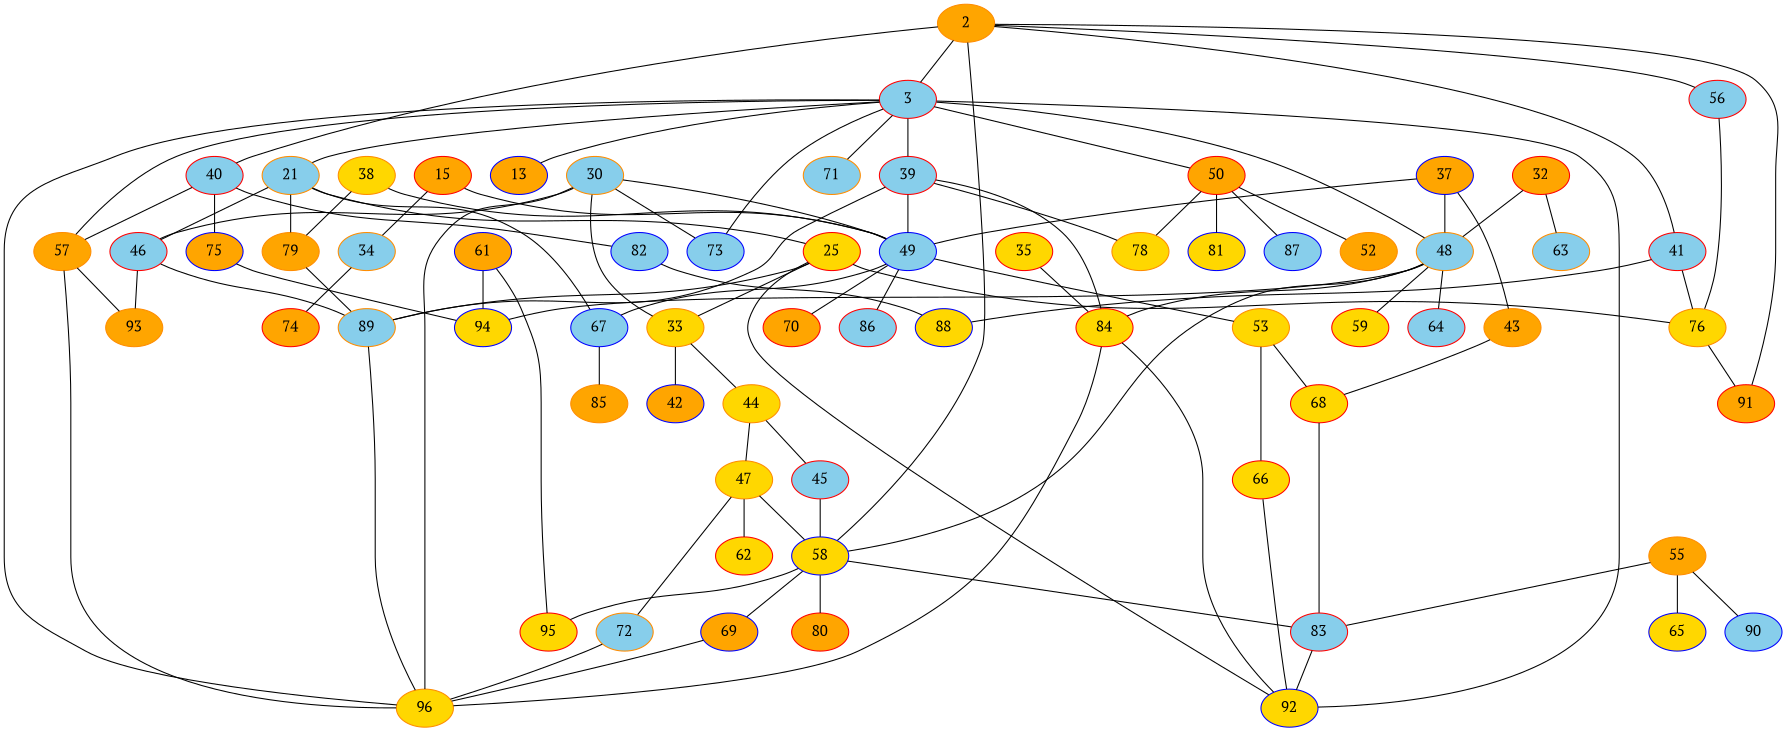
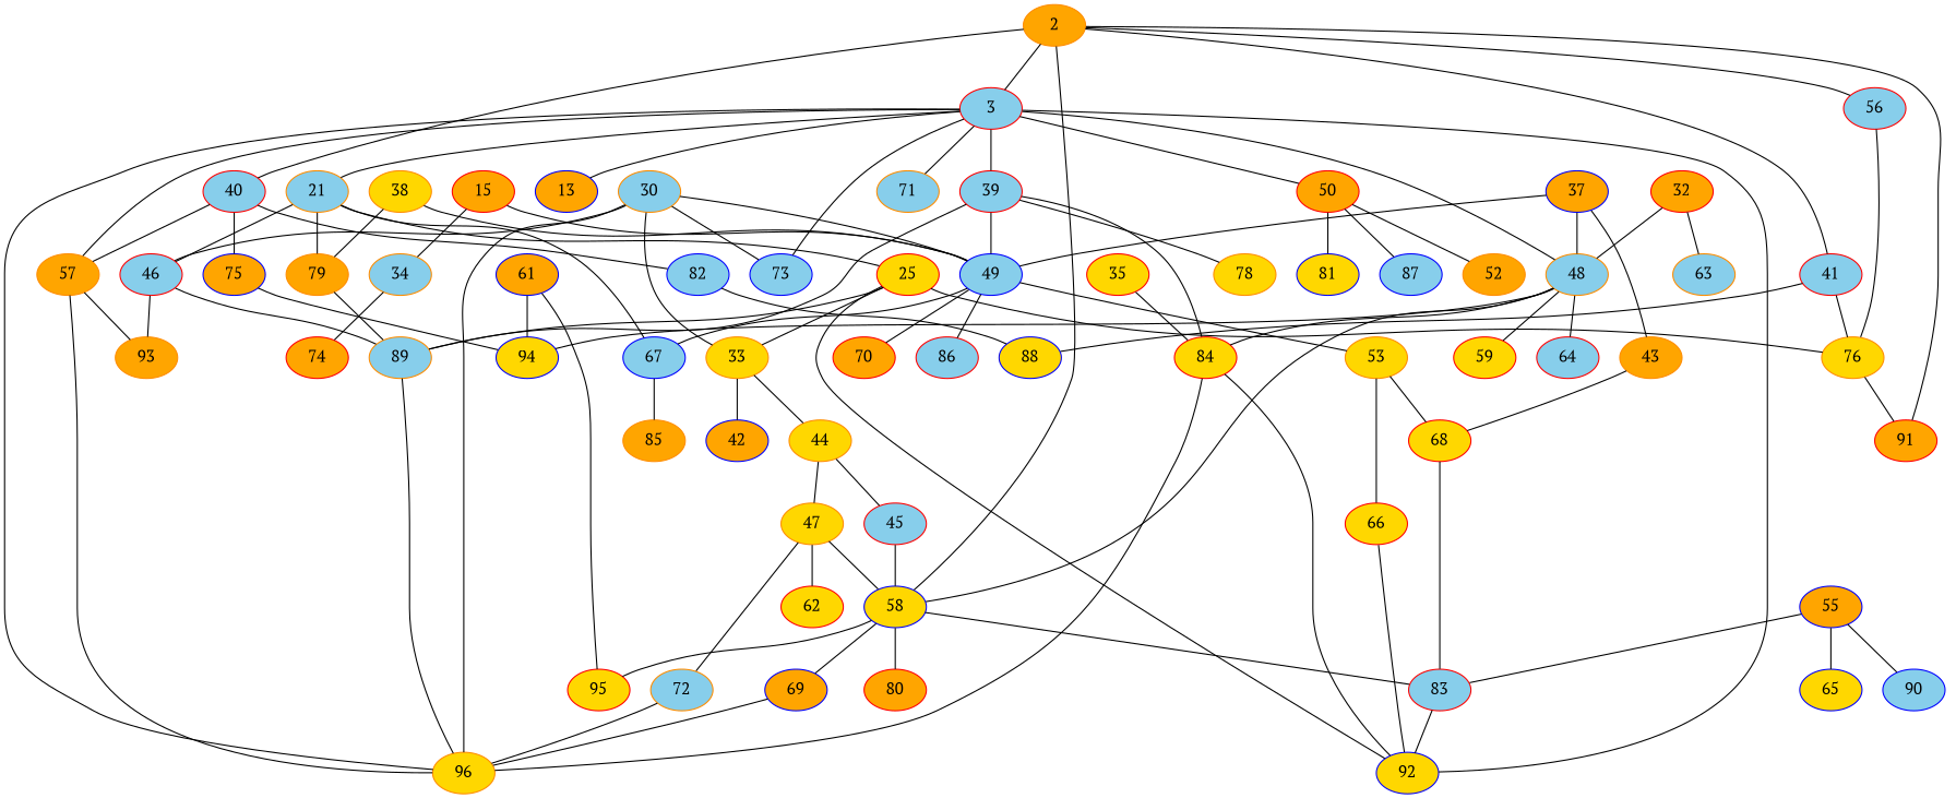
  graph {
    fontname="PT Serif"
    node [color=red fillcolor=skyblue fontname="PT Serif" style=filled]
    edge [fontname="PT Serif"]
    3 [super="+1"]
    13 [color=blue fillcolor=orange]
    21 [color=darkorange]
    39 [super="+11"]
    48 [color=darkorange super="+16+23"]
    50 [fillcolor=orange super="+19"]
    57 [color=darkorange fillcolor=orange]
    71 [color=darkorange]
    73 [color=blue]
    92 [color=blue fillcolor=gold super="+18+54"]
    96 [color=darkorange fillcolor=gold super="+22+4"]
    2 [color=darkorange fillcolor=orange]
    40
    41
    56
    58 [color=blue fillcolor=gold super="+5"]
    91 [fillcolor=orange]
    75 [color=blue fillcolor=orange]
    82 [color=blue]
    76 [color=darkorange fillcolor=gold]
    88 [color=blue fillcolor=gold]
    83 [super="+24+28"]
    80 [fillcolor=orange]
    95 [fillcolor=gold super="+60"]
    69 [color=blue fillcolor=orange]
    25 [fillcolor=gold]
    46 [super="+36"]
    67 [color=blue]
    79 [color=darkorange fillcolor=orange]
    49 [color=blue super="+10+14+27"]
    89 [color=darkorange super="+12+8+29+77"]
    84 [fillcolor=gold super="+26"]
    78 [color=darkorange fillcolor=gold]
    59 [fillcolor=gold]
    64
    94 [color=blue fillcolor=gold]
    52 [color=darkorange fillcolor=orange]
    81 [color=blue fillcolor=gold]
    87 [color=blue]
    93 [color=darkorange fillcolor=orange]
    15 [fillcolor=orange]
    34 [color=darkorange]
    74 [fillcolor=orange]
    53 [color=darkorange fillcolor=gold]
    70 [fillcolor=orange]
    86
    33 [color=darkorange fillcolor=gold]
    85 [color=darkorange fillcolor=orange]
    42 [color=blue fillcolor=orange]
    44 [color=darkorange fillcolor=gold]
    30 [color=darkorange super="+7"]
    32 [fillcolor=orange]
    63 [color=darkorange]
    45
    47 [color=darkorange fillcolor=gold]
    35 [fillcolor=gold]
    37 [color=blue fillcolor=orange]
    43 [color=darkorange fillcolor=orange]
    68 [fillcolor=gold]
    38 [color=darkorange fillcolor=gold]
    62 [fillcolor=gold]
    72 [color=darkorange super="+51"]
    66 [fillcolor=gold]
-   55 [color=darkorange fillcolor=orange]
+   55 [color=blue fillcolor=orange]
    65 [color=blue fillcolor=gold]
    90 [color=blue]
    61 [color=blue fillcolor=orange]
    3 -- 13
    3 -- 21
    3 -- 39
    3 -- 48 [weight=2]
    3 -- 50
    3 -- 57
    3 -- 71
    3 -- 73
    3 -- 92
    3 -- 96
    21 -- 25
    21 -- 46 [weight=2]
    21 -- 67
    21 -- 79
    39 -- 49
    39 -- 89
    39 -- 84
    39 -- 78
    48 -- 58
    48 -- 84
    48 -- 59
    48 -- 64
    48 -- 94
-   50 -- 78
    50 -- 52
    50 -- 81
    50 -- 87
    57 -- 96
    57 -- 93
    2 -- 3 [weight=2]
    2 -- 40
    2 -- 41
    2 -- 56
    2 -- 58 [weight=2]
    2 -- 91
    40 -- 57
    40 -- 75
    40 -- 82
    41 -- 76
    41 -- 88
    56 -- 76
    58 -- 83
    58 -- 80
    58 -- 95 [weight=2]
    58 -- 69
    75 -- 94
    82 -- 88
    76 -- 91
    83 -- 92 [weight=2]
    69 -- 96
    25 -- 92
    25 -- 76
    25 -- 89
    25 -- 33
    46 -- 89 [weight=2]
    46 -- 93
    67 -- 85
    79 -- 89
    49 -- 67
    49 -- 53
    49 -- 70
    49 -- 86
    89 -- 96 [weight=2]
    84 -- 92
    84 -- 96
    15 -- 49
    15 -- 34
    34 -- 74
    53 -- 68
    53 -- 66
    33 -- 42
    33 -- 44
    44 -- 45
    44 -- 47
    30 -- 73
    30 -- 96 [weight=2]
    30 -- 46
    30 -- 49
    30 -- 33
    32 -- 48
    32 -- 63
    45 -- 58
    47 -- 58
    47 -- 62
    47 -- 72
    35 -- 84
    37 -- 48
    37 -- 49
    37 -- 43
    43 -- 68
    68 -- 83
    38 -- 79
    38 -- 49
    72 -- 96 [weight=2]
    66 -- 92
    55 -- 83
    55 -- 65
    55 -- 90
    61 -- 95
    61 -- 94
  }
